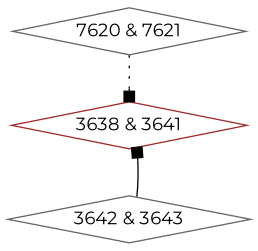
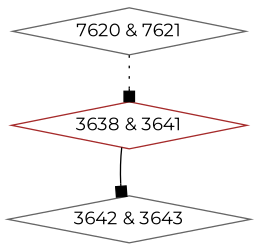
  digraph {
    fontname=Montserrat
    node [color=gray40 fontname=Montserrat shape=diamond]
    edge [arrowhead=box fontname=Montserrat]
    n1 [color=brown label="3638 & 3641"]
    n2 [label="3642 & 3643"]
    n3 [label="7620 & 7621"]
-   n2 -> n1 [style=solid]
+   n1 -> n2 [style=solid]
    n3 -> n1 [style=dotted]
  }
